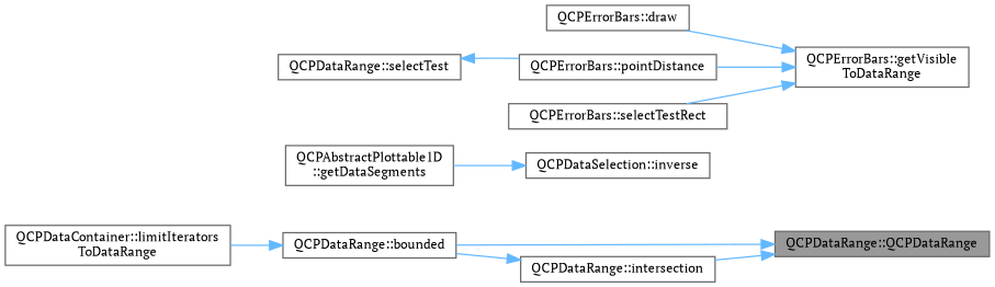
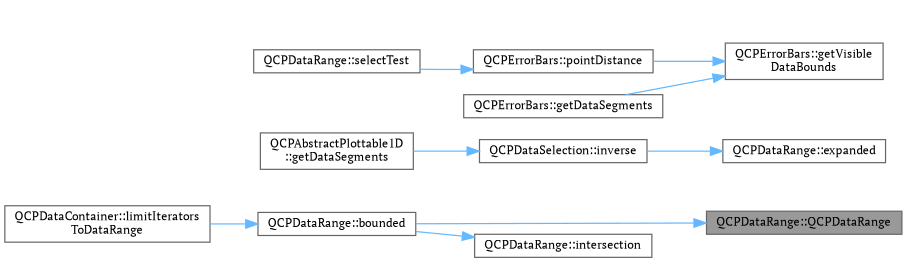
  digraph {
    fontname="PT Serif"
    rankdir=RL
    node [color=grey40 fillcolor=white fontname="PT Serif" fontsize=10 shape=box style=filled]
    edge [color=steelblue1 dir=back fontname="PT Serif" fontsize=10 labelfontname=Helvetica labelfontsize=10 style=solid]
    n1 [color=gray40 fillcolor=grey60 fontcolor=black height=0.2 label="QCPDataRange::QCPDataRange" width=0.4]
    n2 [height=0.2 label="QCPDataRange::bounded" width=0.4]
    n3 [height=0.2 label="QCPDataRange::intersection" width=0.4]
    n4 [height=0.2 label="QCPDataContainer::limitIterators\lToDataRange" width=0.4]
+   n5 [height=0.2 label="QCPDataRange::expanded" width=0.4]
    n6 [height=0.2 label="QCPDataSelection::inverse" width=0.4]
-   n7 [height=0.2 label="QCPErrorBars::getVisible\lToDataRange" width=0.4]
-   n8 [height=0.2 label="QCPErrorBars::draw" width=0.4]
+   n7 [height=0.2 label="QCPErrorBars::getVisible\lDataBounds" width=0.4]
    n9 [height=0.2 label="QCPErrorBars::pointDistance" width=0.4]
-   n10 [height=0.2 label="QCPErrorBars::selectTestRect" width=0.4]
+   n10 [height=0.2 label="QCPErrorBars::getDataSegments" width=0.4]
    n11 [height=0.2 label="QCPDataRange::selectTest" width=0.4]
    n12 [height=0.2 label="QCPAbstractPlottable1D\l::getDataSegments" width=0.4]
    n1 -> n2
-   n1 -> n3
    n2 -> n4
    n3 -> n2
+   n5 -> n6
    n6 -> n12
-   n7 -> n8
    n7 -> n9
    n7 -> n10
-   n11 -> n9
+   n9 -> n11
  }
